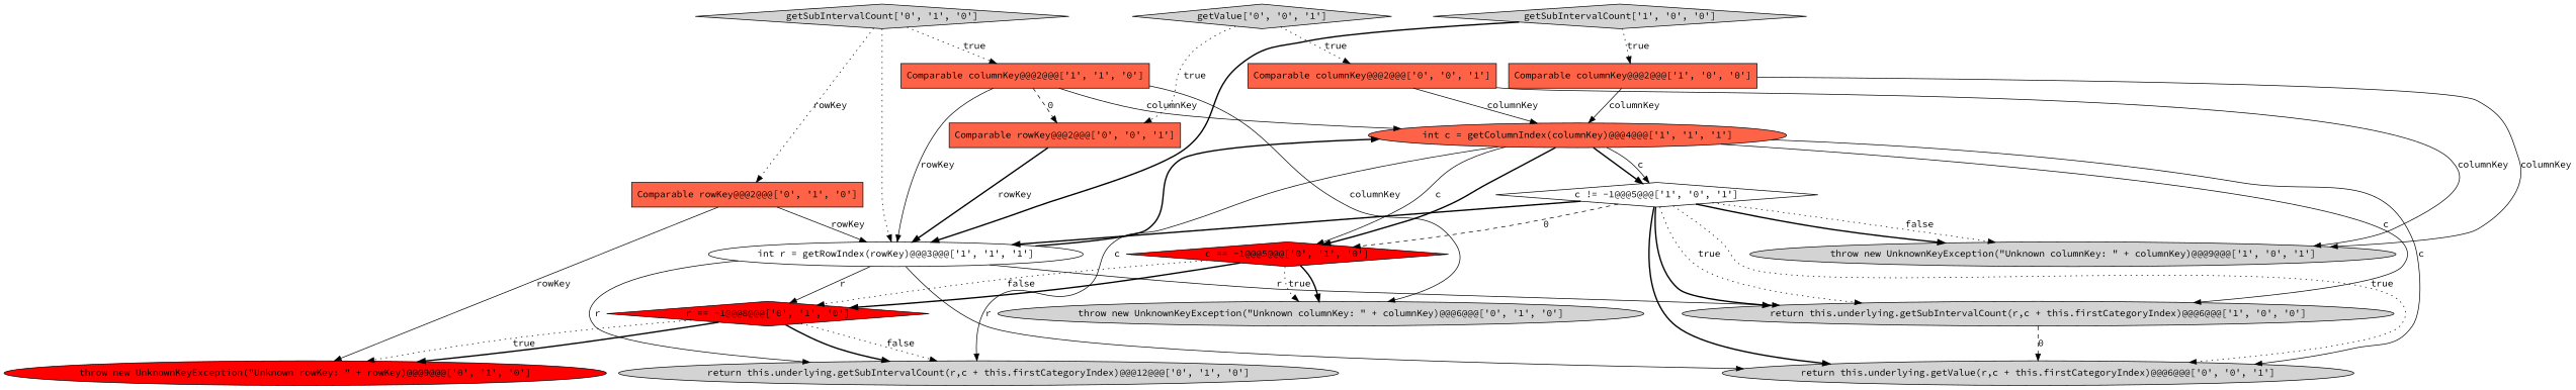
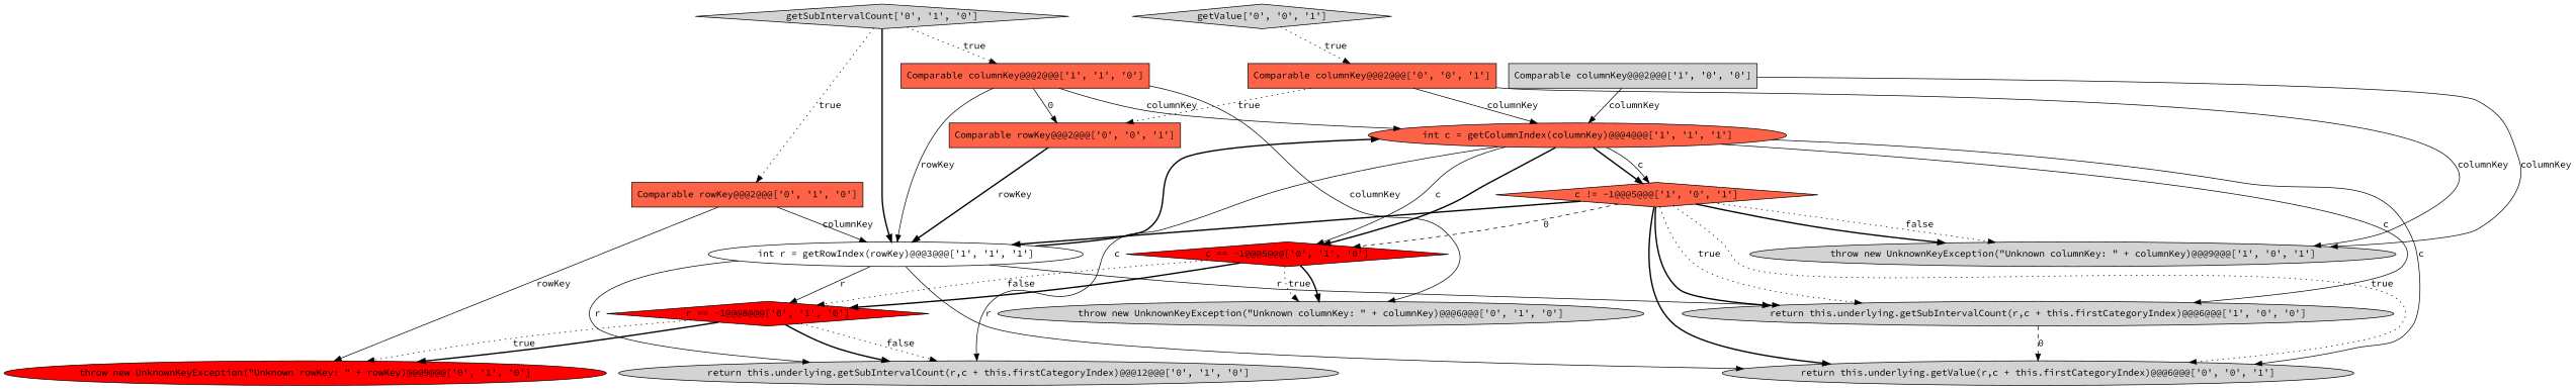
  digraph {
    fontname="Source Code Pro"
    node [fillcolor=lightgray fontname="Source Code Pro" shape=ellipse style=filled]
    edge [fontname="Source Code Pro" style=solid]
    n1 [fillcolor=tomato label="int c = getColumnIndex(columnKey)@@@4@@@['1', '1', '1']"]
    n2 [label="return this.underlying.getValue(r,c + this.firstCategoryIndex)@@@6@@@['0', '0', '1']"]
    n3 [label="return this.underlying.getSubIntervalCount(r,c + this.firstCategoryIndex)@@@12@@@['0', '1', '0']"]
    n4 [fillcolor=red label="c == -1@@@5@@@['0', '1', '0']" shape=diamond]
    n5 [label="return this.underlying.getSubIntervalCount(r,c + this.firstCategoryIndex)@@@6@@@['1', '0', '0']"]
-   n6 [fillcolor=white label="c != -1@@@5@@@['1', '0', '1']" shape=diamond]
+   n6 [fillcolor=tomato label="c != -1@@@5@@@['1', '0', '1']" shape=diamond]
    n7 [fillcolor=red label="r == -1@@@8@@@['0', '1', '0']" shape=diamond]
    n8 [label="throw new UnknownKeyException(\"Unknown columnKey: \" + columnKey)@@@6@@@['0', '1', '0']"]
    n9 [label="throw new UnknownKeyException(\"Unknown columnKey: \" + columnKey)@@@9@@@['1', '0', '1']"]
    n10 [fillcolor=white label="int r = getRowIndex(rowKey)@@@3@@@['1', '1', '1']"]
    n11 [fillcolor=red label="throw new UnknownKeyException(\"Unknown rowKey: \" + rowKey)@@@9@@@['0', '1', '0']"]
    n12 [fillcolor=tomato label="Comparable columnKey@@@2@@@['0', '0', '1']" shape=box]
    n13 [fillcolor=tomato label="Comparable rowKey@@@2@@@['0', '1', '0']" shape=box]
    n14 [fillcolor=tomato label="Comparable columnKey@@@2@@@['1', '1', '0']" shape=box]
    n15 [fillcolor=tomato label="Comparable rowKey@@@2@@@['0', '0', '1']" shape=box]
    n16 [label="getValue['0', '0', '1']" shape=diamond]
-   n17 [label="getSubIntervalCount['1', '0', '0']" shape=diamond]
-   n18 [fillcolor=tomato label="Comparable columnKey@@@2@@@['1', '0', '0']" shape=box]
+   n18 [label="Comparable columnKey@@@2@@@['1', '0', '0']" shape=box]
    n19 [label="getSubIntervalCount['0', '1', '0']" shape=diamond]
    n1 -> n2 [label=c]
    n1 -> n3 [label=c]
    n1 -> n4 [label=c]
    n1 -> n4 [style=bold]
    n1 -> n5 [label=c]
    n1 -> n6 [style=bold]
    n1 -> n6 [label=c]
    n4 -> n7 [label=false style=dotted]
    n4 -> n7 [style=bold]
    n4 -> n8 [label=true style=dotted]
    n4 -> n8 [style=bold]
    n5 -> n2 [label=0 style=dashed]
    n6 -> n2 [style=bold]
    n6 -> n2 [label=true style=dotted]
    n6 -> n4 [label=0 style=dashed]
    n6 -> n5 [style=bold]
    n6 -> n5 [label=true style=dotted]
    n6 -> n9 [label=false style=dotted]
    n6 -> n9 [style=bold]
    n6 -> n10 [style=bold]
    n7 -> n3 [style=bold]
    n7 -> n3 [label=false style=dotted]
    n7 -> n11 [label=true style=dotted]
    n7 -> n11 [style=bold]
    n10 -> n1 [style=bold]
    n10 -> n2 [label=r]
    n10 -> n3 [label=r]
    n10 -> n5 [label=r]
    n10 -> n7 [label=r]
    n12 -> n1 [label=columnKey]
    n12 -> n9 [label=columnKey]
-   n13 -> n10 [label=rowKey]
+   n13 -> n10 [label=columnKey]
    n13 -> n11 [label=rowKey]
    n14 -> n1 [label=columnKey]
    n14 -> n8 [label=columnKey]
    n14 -> n10 [label=rowKey]
-   n14 -> n15 [label=0 style=dashed]
+   n14 -> n15 [label=0]
    n15 -> n10 [label=rowKey style=bold]
    n16 -> n12 [label=true style=dotted]
-   n16 -> n15 [label=true style=dotted]
-   n17 -> n10 [style=bold]
-   n17 -> n18 [label=true style=dotted]
+   n12 -> n15 [label=true style=dotted]
    n18 -> n1 [label=columnKey]
    n18 -> n9 [label=columnKey]
-   n19 -> n10 [style=dotted]
-   n19 -> n13 [label=rowKey style=dotted]
+   n19 -> n10 [style=bold]
+   n19 -> n13 [label=true style=dotted]
    n19 -> n14 [label=true style=dotted]
  }
